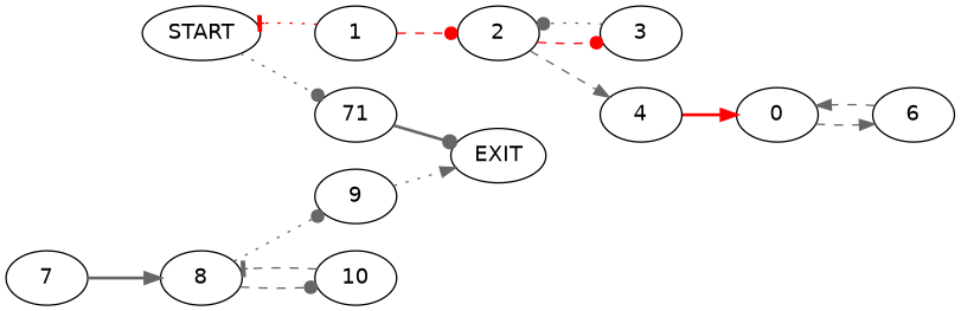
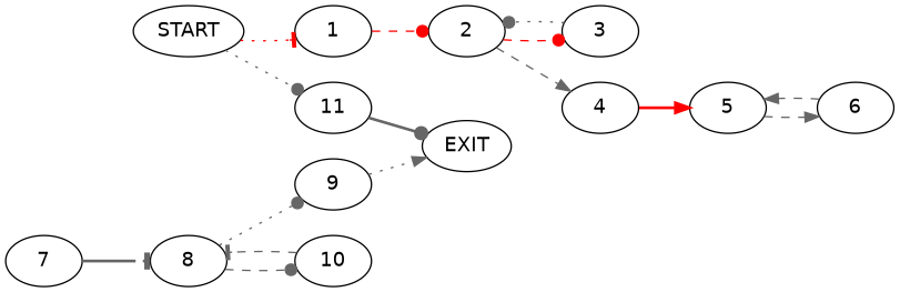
  digraph {
    fontname="DejaVu Sans"
    rankdir=LR
    node [fontname="DejaVu Sans"]
    edge [arrowhead=dot color=gray40 fontname="DejaVu Sans" style=dashed]
    n1 [label=START]
    1
-   11 [label=71]
+   11
    2
    n5 [label=EXIT]
    3
    4
-   5 [label=0]
+   5
    6
    7
    8
    9
    10
-   1 -> n1 [arrowhead=tee color=red style=dotted]
+   n1 -> 1 [arrowhead=tee color=red style=dotted]
    n1 -> 11 [style=dotted]
    1 -> 2 [color=red]
    11 -> n5 [style=bold]
    2 -> 3 [color=red]
    2 -> 4 [arrowhead=normal]
    3 -> 2 [style=dotted]
    4 -> 5 [arrowhead=normal color=red style=bold]
    5 -> 6 [arrowhead=normal]
    6 -> 5 [arrowhead=normal]
-   7 -> 8 [arrowhead=normal style=bold]
+   7 -> 8 [arrowhead=tee style=bold]
    8 -> 9 [style=dotted]
    8 -> 10
    9 -> n5 [arrowhead=normal style=dotted]
    10 -> 8 [arrowhead=tee]
  }
